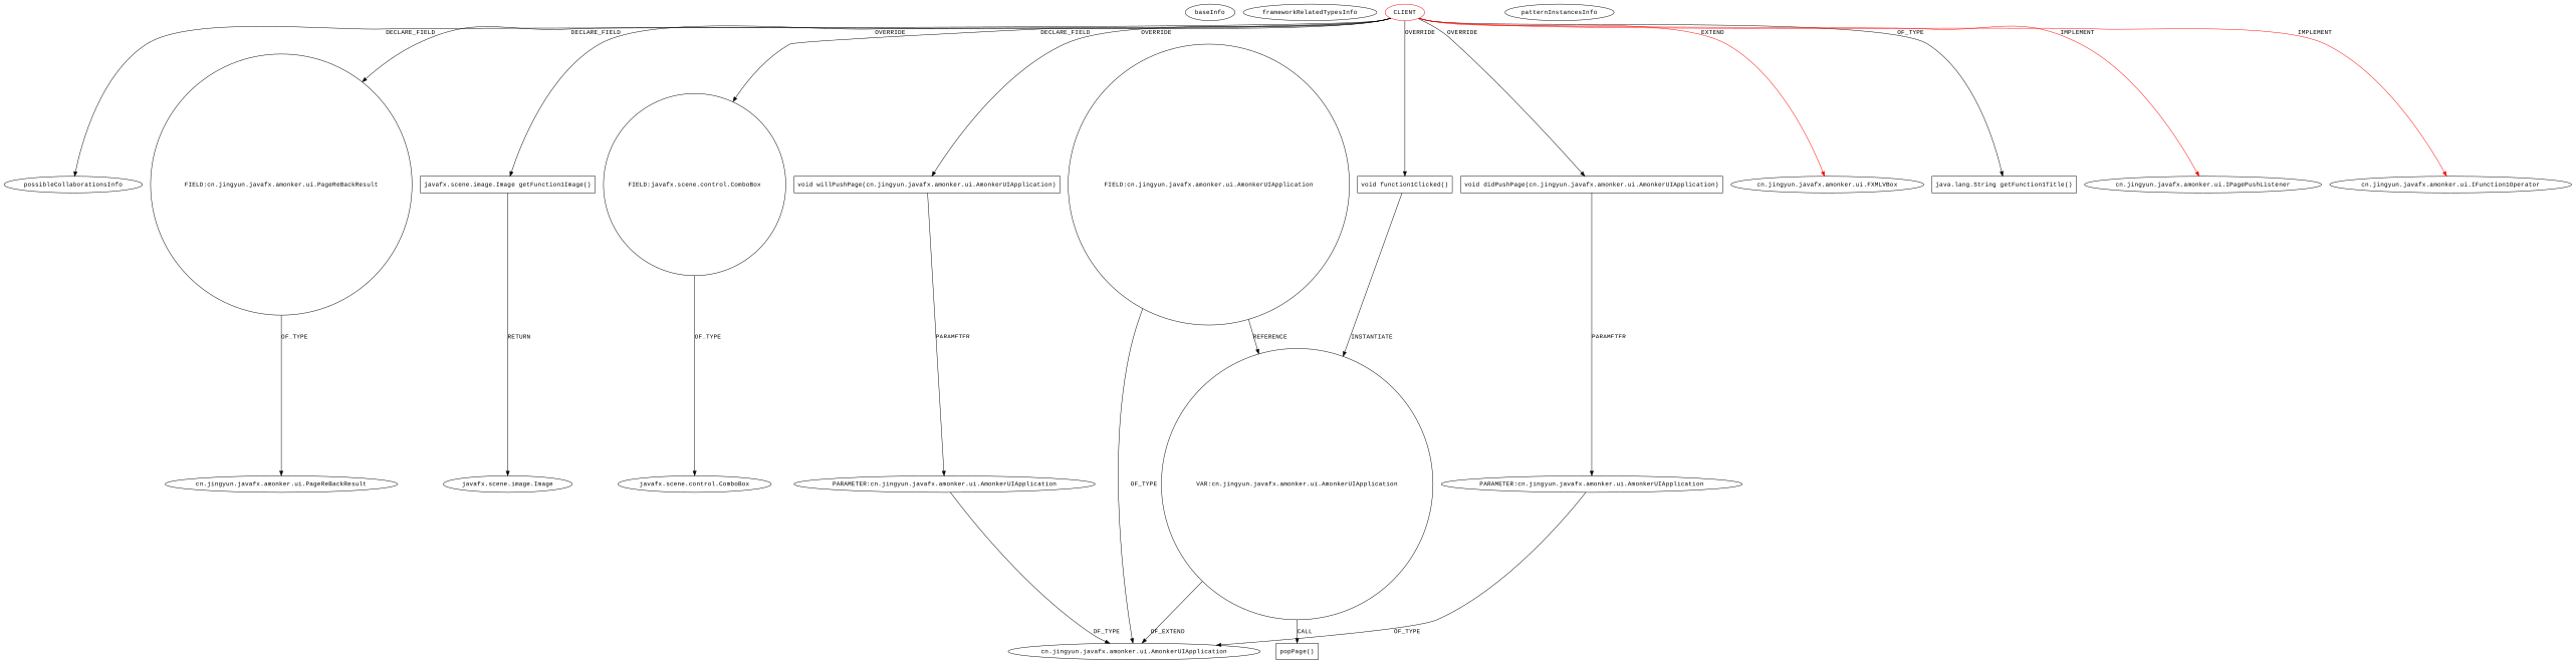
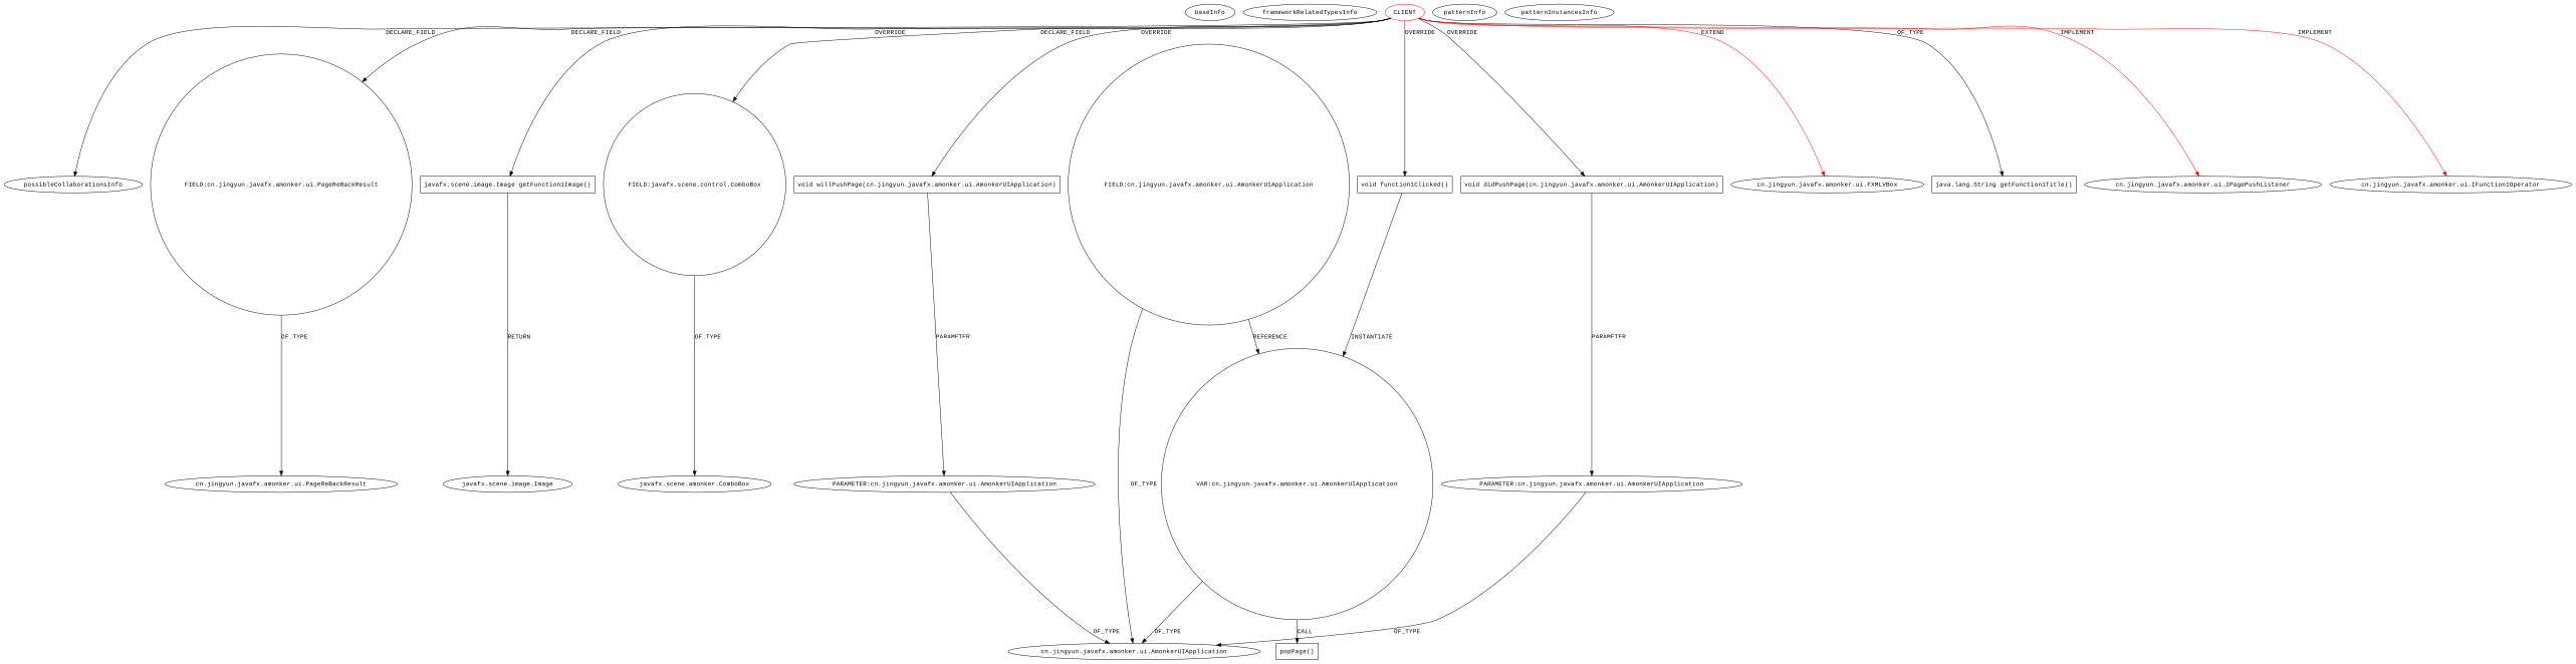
  digraph {
    fontname="Liberation Mono"
    node [fontname="Liberation Mono" isFrameworkType=false]
    edge [fontname="Liberation Mono"]
    baseInfo [category=pattern graphId=4389 isAnonymous=false possibleRelation=false isFrameworkType=""]
    frameworkRelatedTypesInfo [0="cn.jingyun.javafx.amonker.ui.IPagePushListener" 1="cn.jingyun.javafx.amonker.ui.IFunction1Operator" 2="cn.jingyun.javafx.amonker.ui.FXMLVBox" isFrameworkType=""]
    possibleCollaborationsInfo [isFrameworkType=""]
+   patternInfo [frequency=2.0 patternRootClient=0 isFrameworkType=""]
    patternInstancesInfo [0="amonker-Trans~/amonker-Trans/Trans-master/src/cn/jingyun/trans/FFmpegArgumentsCreator.java~FFmpegArgumentsCreator~1843" 1="amonker-Trans~/amonker-Trans/Trans-master/src/cn/jingyun/trans/Project.java~Project~1849" isFrameworkType=""]
    n6 [label="cn.jingyun.javafx.amonker.ui.PageReBackResult" vertexType=FRAMEWORK_CLASS_TYPE]
    n7 [label="FIELD:cn.jingyun.javafx.amonker.ui.PageReBackResult" shape=circle vertexType=FIELD_DECLARATION]
    n8 [color=red label=CLIENT vertexType=ROOT_CLIENT_CLASS_DECLARATION]
    n9 [label="javafx.scene.image.Image getFunction1Image()" shape=box vertexType=OVERRIDING_METHOD_DECLARATION]
    n10 [label="FIELD:javafx.scene.control.ComboBox" shape=circle vertexType=FIELD_DECLARATION]
    n11 [label="void willPushPage(cn.jingyun.javafx.amonker.ui.AmonkerUIApplication)" shape=box vertexType=OVERRIDING_METHOD_DECLARATION]
    n12 [label="cn.jingyun.javafx.amonker.ui.FXMLVBox" vertexType=FRAMEWORK_CLASS_TYPE]
    n13 [label="java.lang.String getFunction1Title()" shape=box vertexType=OVERRIDING_METHOD_DECLARATION]
    n14 [label="void didPushPage(cn.jingyun.javafx.amonker.ui.AmonkerUIApplication)" shape=box vertexType=OVERRIDING_METHOD_DECLARATION]
    n15 [label="void function1Clicked()" shape=box vertexType=OVERRIDING_METHOD_DECLARATION]
    n16 [label="cn.jingyun.javafx.amonker.ui.IPagePushListener" vertexType=FRAMEWORK_INTERFACE_TYPE]
    n17 [label="cn.jingyun.javafx.amonker.ui.IFunction1Operator" vertexType=FRAMEWORK_INTERFACE_TYPE]
    n18 [label="javafx.scene.image.Image" vertexType=FRAMEWORK_CLASS_TYPE]
-   n19 [label="javafx.scene.control.ComboBox" vertexType=FRAMEWORK_CLASS_TYPE]
+   n19 [label="javafx.scene.amonker.ComboBox" vertexType=FRAMEWORK_CLASS_TYPE]
    n20 [label="PARAMETER:cn.jingyun.javafx.amonker.ui.AmonkerUIApplication" vertexType=PARAMETER_DECLARATION]
    n21 [label="FIELD:cn.jingyun.javafx.amonker.ui.AmonkerUIApplication" shape=circle vertexType=FIELD_DECLARATION]
    n22 [label="cn.jingyun.javafx.amonker.ui.AmonkerUIApplication" vertexType=FRAMEWORK_CLASS_TYPE]
    n23 [label="VAR:cn.jingyun.javafx.amonker.ui.AmonkerUIApplication" shape=circle vertexType=VARIABLE_EXPRESION]
    n24 [label="PARAMETER:cn.jingyun.javafx.amonker.ui.AmonkerUIApplication" vertexType=PARAMETER_DECLARATION]
    n25 [label="popPage()" shape=box vertexType=INSIDE_CALL]
    n7 -> n6 [label=OF_TYPE]
    n8 -> possibleCollaborationsInfo [label=DECLARE_FIELD]
    n8 -> n7 [label=DECLARE_FIELD]
    n8 -> n9 [label=OVERRIDE]
    n8 -> n10 [label=DECLARE_FIELD]
    n8 -> n11 [label=OVERRIDE]
    n8 -> n12 [color=red label=EXTEND]
    n8 -> n13 [label=OF_TYPE]
    n8 -> n14 [label=OVERRIDE]
    n8 -> n15 [label=OVERRIDE]
    n8 -> n16 [color=red label=IMPLEMENT]
    n8 -> n17 [color=red label=IMPLEMENT]
    n9 -> n18 [label=RETURN]
    n10 -> n19 [label=OF_TYPE]
    n11 -> n20 [label=PARAMETER]
    n14 -> n24 [label=PARAMETER]
    n15 -> n23 [label=INSTANTIATE]
    n20 -> n22 [label=OF_TYPE]
    n21 -> n22 [label=OF_TYPE]
    n21 -> n23 [label=REFERENCE]
-   n23 -> n22 [label=OF_EXTEND]
+   n23 -> n22 [label=OF_TYPE]
    n23 -> n25 [label=CALL]
    n24 -> n22 [label=OF_TYPE]
  }
